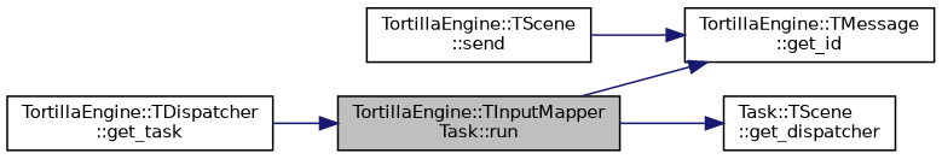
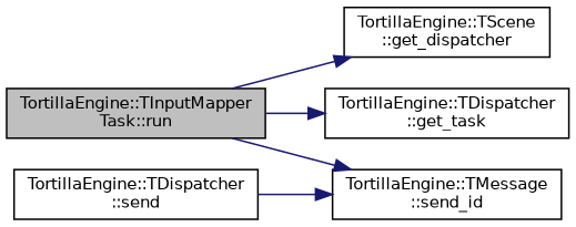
  digraph {
    rankdir=LR
    node [color=black fillcolor=white fontname=Helvetica fontsize=10 shape=record style=filled]
    edge [color=midnightblue fontname=Helvetica fontsize=10 labelfontname=Helvetica labelfontsize=10 style=solid]
    n1 [fillcolor=grey75 fontcolor=black height=0.2 label="TortillaEngine::TInputMapper\lTask::run" width=0.4]
-   n2 [height=0.2 label="Task::TScene\l::get_dispatcher" width=0.4]
+   n2 [height=0.2 label="TortillaEngine::TScene\l::get_dispatcher" width=0.4]
    n3 [height=0.2 label="TortillaEngine::TDispatcher\l::get_task" width=0.4]
-   n4 [height=0.2 label="TortillaEngine::TMessage\l::get_id" width=0.4]
-   n5 [height=0.2 label="TortillaEngine::TScene\l::send" width=0.4]
+   n4 [height=0.2 label="TortillaEngine::TMessage\l::send_id" width=0.4]
+   n5 [height=0.2 label="TortillaEngine::TDispatcher\l::send" width=0.4]
    n1 -> n2
-   n3 -> n1
+   n1 -> n3
    n1 -> n4
    n5 -> n4
  }
